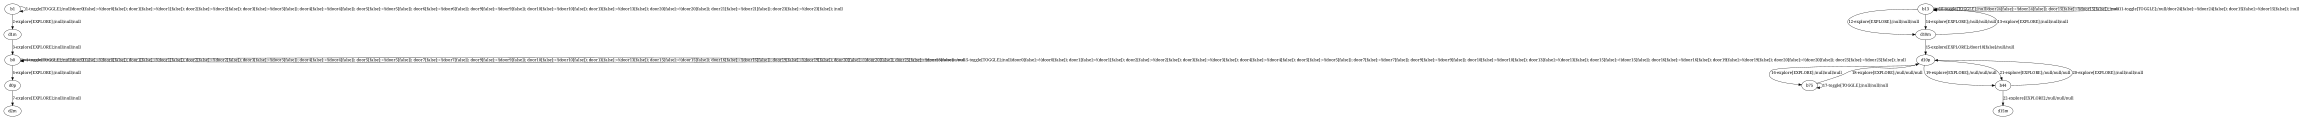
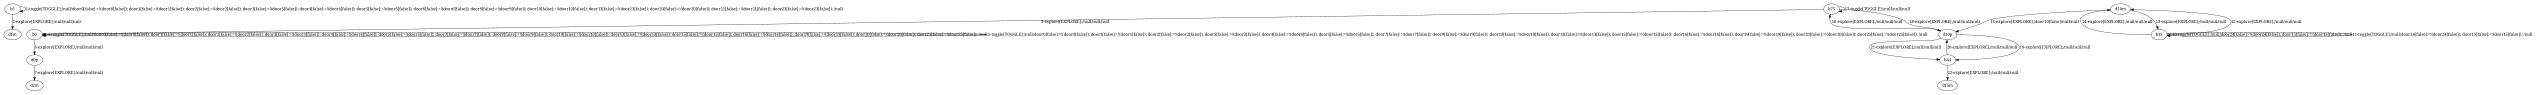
  digraph {
    fontname="Noto Serif"
    node [fontname="Noto Serif"]
    edge [fontname="Noto Serif"]
    b1
    d1m
    b0
    d0p
    d2m
    b13
    d10m
    d10p
    n9 [label=b75]
    b44
    d15m
    b1 -> b1 [label="1-toggle[TOGGLE];/null/door0[false]:=!(door0[false]); door1[false]:=!(door1[false]); door2[false]:=!(door2[false]); door3[false]:=!(door3[false]); door4[false]:=!(door4[false]); door5[false]:=!(door5[false]); door6[false]:=!(door6[false]); door9[false]:=!(door9[false]); door10[false]:=!(door10[false]); door13[false]:=!(door13[false]); door20[false]:=!(door20[false]); door21[false]:=!(door21[false]); door23[false]:=!(door23[false]); /null"]
    b1 -> d1m [label="2-explore[EXPLORE];/null/null/null"]
-   d1m -> b0 [label="3-explore[EXPLORE];/null/null/null"]
+   n9 -> b0 [label="3-explore[EXPLORE];/null/null/null"]
    b0 -> b0 [label="4-toggle[TOGGLE];/null/door0[false]:=!(door0[false]); door1[false]:=!(door1[false]); door2[false]:=!(door2[false]); door3[false]:=!(door3[false]); door4[false]:=!(door4[false]); door5[false]:=!(door5[false]); door7[false]:=!(door7[false]); door9[false]:=!(door9[false]); door10[false]:=!(door10[false]); door13[false]:=!(door13[false]); door15[false]:=!(door15[false]); door16[false]:=!(door16[false]); door19[false]:=!(door19[false]); door20[false]:=!(door20[false]); door25[false]:=!(door25[false]); /null"]
    b0 -> b0 [label="5-toggle[TOGGLE];/null/door0[false]:=!(door0[false]); door1[false]:=!(door1[false]); door2[false]:=!(door2[false]); door3[false]:=!(door3[false]); door4[false]:=!(door4[false]); door5[false]:=!(door5[false]); door7[false]:=!(door7[false]); door9[false]:=!(door9[false]); door10[false]:=!(door10[false]); door13[false]:=!(door13[false]); door15[false]:=!(door15[false]); door16[false]:=!(door16[false]); door19[false]:=!(door19[false]); door20[false]:=!(door20[false]); door25[false]:=!(door25[false]); /null"]
    b0 -> d0p [label="6-explore[EXPLORE];/null/null/null"]
    d0p -> d2m [label="7-explore[EXPLORE];/null/null/null"]
    b13 -> b13 [label="10-toggle[TOGGLE];/null/door24[false]:=!(door24[false]); door15[false]:=!(door15[false]); /null"]
    b13 -> b13 [label="11-toggle[TOGGLE];/null/door24[false]:=!(door24[false]); door15[false]:=!(door15[false]); /null"]
    b13 -> d10m [label="12-explore[EXPLORE];/null/null/null"]
    b13 -> d10m [label="14-explore[EXPLORE];/null/null/null"]
    d10m -> b13 [label="13-explore[EXPLORE];/null/null/null"]
    d10m -> d10p [label="15-explore[EXPLORE];/door10[false]/null/null"]
    d10p -> n9 [label="16-explore[EXPLORE];/null/null/null"]
    d10p -> b44 [label="19-explore[EXPLORE];/null/null/null"]
    d10p -> b44 [label="21-explore[EXPLORE];/null/null/null"]
    n9 -> d10p [label="18-explore[EXPLORE];/null/null/null"]
    n9 -> n9 [label="17-toggle[TOGGLE];/null/null/null"]
    b44 -> d10p [label="20-explore[EXPLORE];/null/null/null"]
    b44 -> d15m [label="22-explore[EXPLORE];/null/null/null"]
  }
